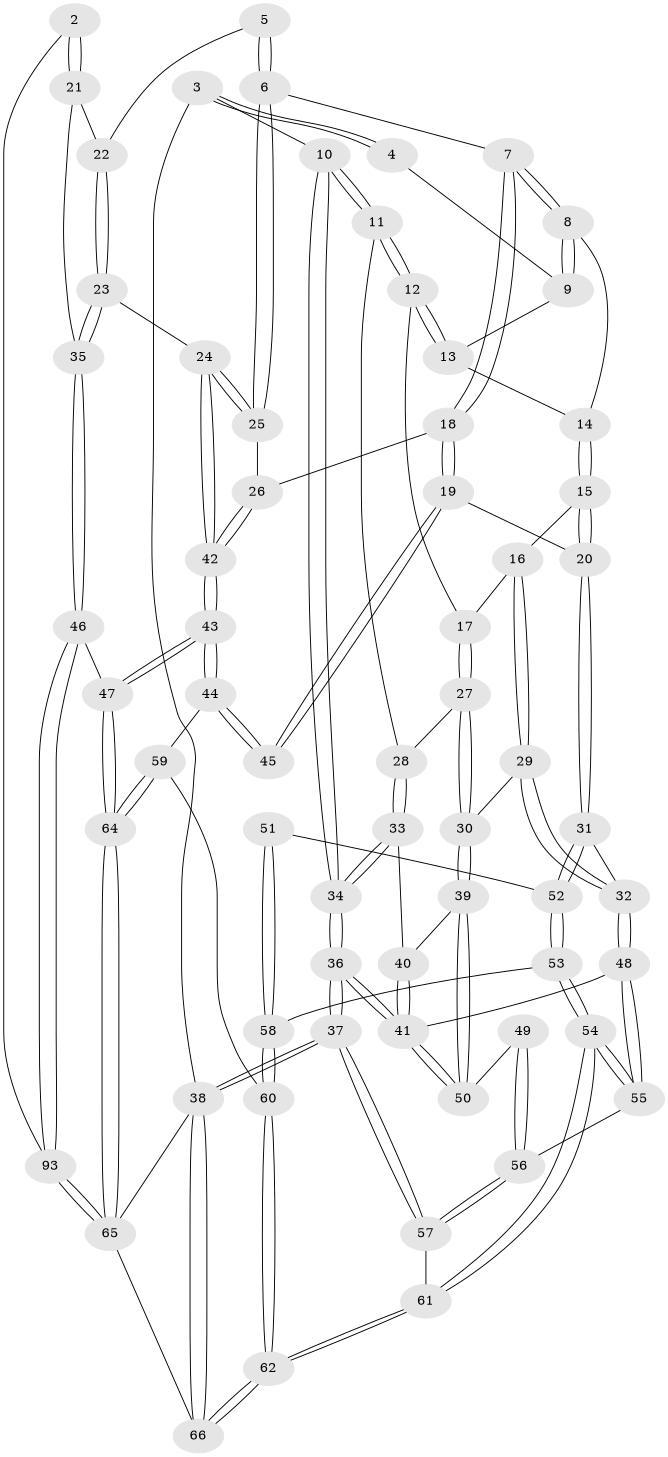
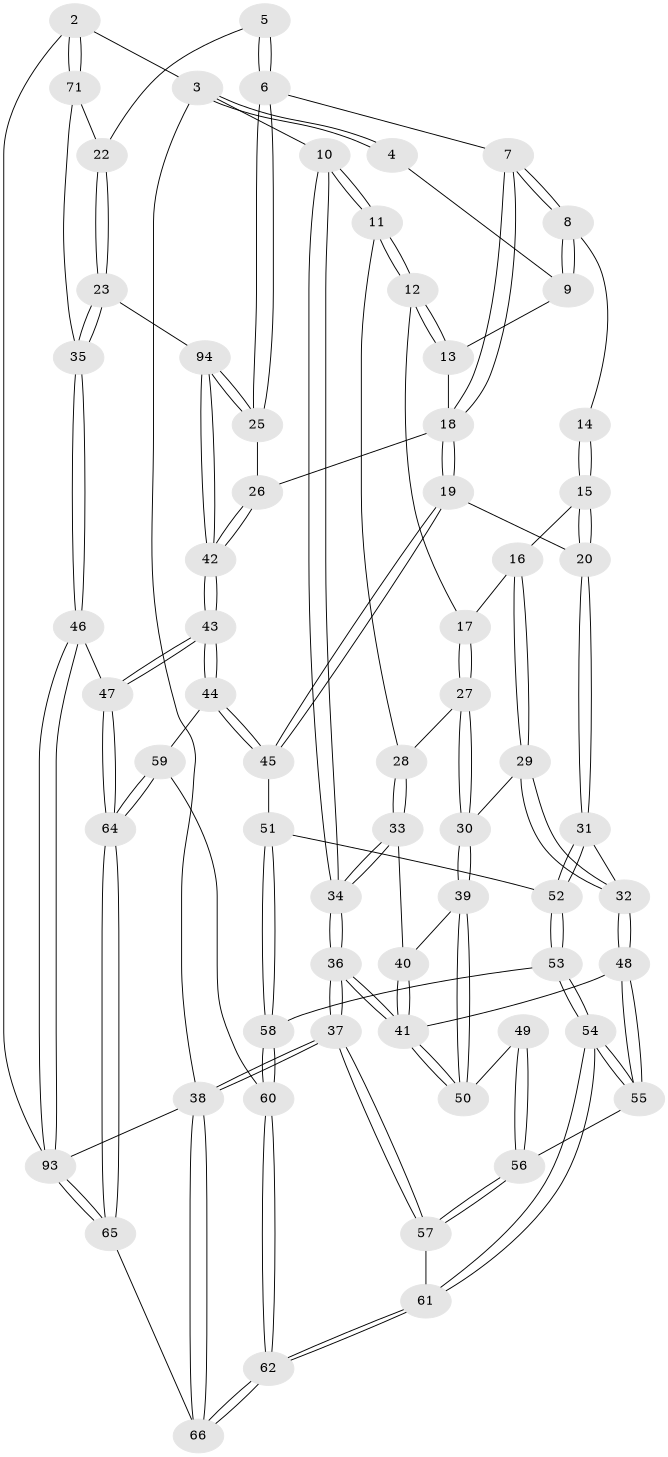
  graph {
    node [color=gray90 style=filled]
    2
    3
-   21
+   21 [label=71]
    n4 [label=93]
    5
    6
    22
    4
    10
    38
    35
    65
    9
    11
    34
    66
    13
    7
    25
    23
    8
    18
    26
    14
    19
    15
    12
    28
    36
    17
    33
    27
    16
    20
    29
    31
    30
    32
    45
    42
    51
    52
    46
-   24
+   24 [label=94]
    43
    39
    40
    48
    50
    53
    41
    55
    37
    47
    57
    61
    44
    59
    64
    60
    58
    49
    56
    54
    62
+   2 -- 3
    2 -- 21
    2 -- 21
    2 -- n4
    3 -- 4
    3 -- 4
    3 -- 10
    3 -- 38
    21 -- 22
    21 -- 35
    n4 -- 65
    n4 -- 65
    5 -- 6
    5 -- 6
    5 -- 22
    6 -- 7
    6 -- 25
    6 -- 25
    22 -- 23
    22 -- 23
    4 -- 9
    10 -- 11
    10 -- 11
    10 -- 34
    10 -- 34
-   38 -- 65
+   38 -- n4
    38 -- 66
    38 -- 66
    35 -- 46
    35 -- 46
    65 -- 66
    9 -- 13
    11 -- 12
    11 -- 12
    11 -- 28
    34 -- 36
    34 -- 36
-   13 -- 14
+   13 -- 18
    7 -- 8
    7 -- 8
    7 -- 18
    7 -- 18
    25 -- 26
    23 -- 35
    23 -- 35
    23 -- 24
    8 -- 9
    8 -- 9
    8 -- 14
    18 -- 26
    18 -- 19
    18 -- 19
    26 -- 42
    26 -- 42
    14 -- 15
    14 -- 15
    19 -- 20
    19 -- 45
    19 -- 45
    15 -- 16
    15 -- 20
    15 -- 20
    12 -- 13
    12 -- 13
    12 -- 17
    28 -- 33
    28 -- 33
    36 -- 41
    36 -- 41
    36 -- 37
    36 -- 37
    17 -- 27
    17 -- 27
    33 -- 34
    33 -- 34
    33 -- 40
    27 -- 28
    27 -- 30
    27 -- 30
    16 -- 17
    16 -- 29
    16 -- 29
    20 -- 31
    20 -- 31
    29 -- 30
    29 -- 32
    29 -- 32
    31 -- 32
    31 -- 52
    31 -- 52
    30 -- 39
    30 -- 39
    32 -- 48
    32 -- 48
+   45 -- 51
    42 -- 43
    42 -- 43
    51 -- 52
    51 -- 58
    51 -- 58
    52 -- 53
    52 -- 53
    46 -- n4
    46 -- n4
    46 -- 47
    24 -- 25
    24 -- 25
    24 -- 42
    24 -- 42
    43 -- 47
    43 -- 47
    43 -- 44
    43 -- 44
    39 -- 40
    39 -- 50
    39 -- 50
    40 -- 41
    40 -- 41
    48 -- 41
    48 -- 55
    48 -- 55
    53 -- 58
    53 -- 54
    53 -- 54
    41 -- 50
    41 -- 50
    55 -- 56
    37 -- 38
    37 -- 38
    37 -- 57
    37 -- 57
    47 -- 64
    47 -- 64
    57 -- 61
    61 -- 62
    61 -- 62
    44 -- 45
    44 -- 45
    44 -- 59
    59 -- 64
    59 -- 64
    59 -- 60
    64 -- 65
    64 -- 65
    60 -- 62
    60 -- 62
    58 -- 60
    58 -- 60
    49 -- 50
    49 -- 56
    49 -- 56
    56 -- 57
    56 -- 57
    54 -- 55
    54 -- 55
    54 -- 61
    54 -- 61
    62 -- 66
    62 -- 66
  }
